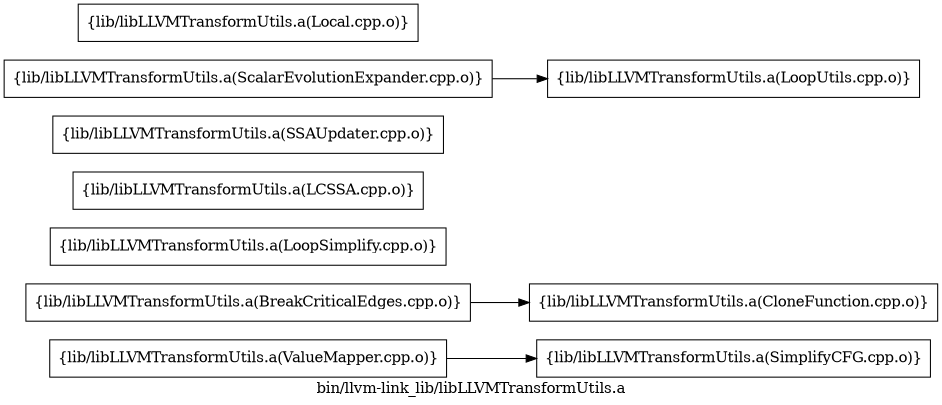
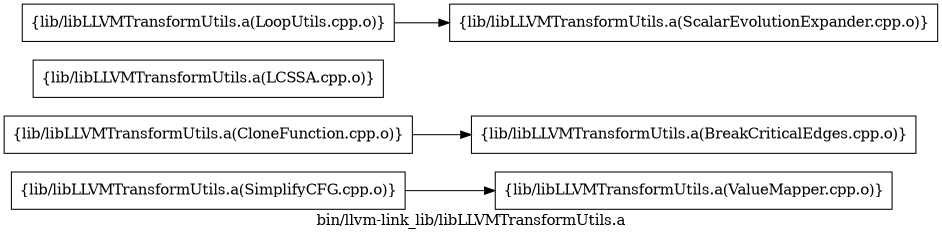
  digraph {
    label="bin/llvm-link_lib/libLLVMTransformUtils.a"
    rankdir=LR
    node [group=0 shape=box]
    n1 [label="{lib/libLLVMTransformUtils.a(ValueMapper.cpp.o)}"]
    n2 [label="{lib/libLLVMTransformUtils.a(CloneFunction.cpp.o)}"]
    n3 [label="{lib/libLLVMTransformUtils.a(BreakCriticalEdges.cpp.o)}"]
-   n4 [label="{lib/libLLVMTransformUtils.a(LoopSimplify.cpp.o)}"]
    n5 [label="{lib/libLLVMTransformUtils.a(LCSSA.cpp.o)}"]
-   n6 [label="{lib/libLLVMTransformUtils.a(SSAUpdater.cpp.o)}"]
    n7 [label="{lib/libLLVMTransformUtils.a(LoopUtils.cpp.o)}"]
    n8 [label="{lib/libLLVMTransformUtils.a(ScalarEvolutionExpander.cpp.o)}"]
-   n9 [label="{lib/libLLVMTransformUtils.a(Local.cpp.o)}"]
    n10 [label="{lib/libLLVMTransformUtils.a(SimplifyCFG.cpp.o)}"]
-   n3 -> n2
-   n8 -> n7
-   n1 -> n10
+   n2 -> n3
+   n7 -> n8
+   n10 -> n1
  }
